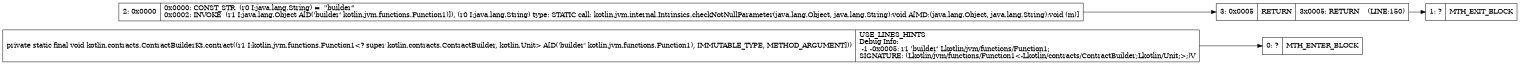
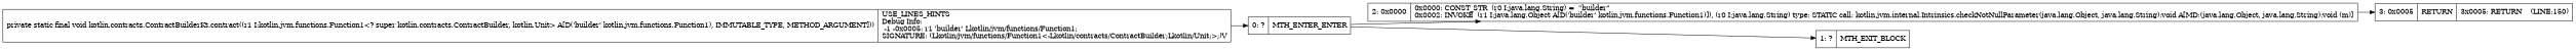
  digraph {
    rankdir=LR
    node [shape=record]
-   n1 [label="{0\:\ ?|MTH_ENTER_BLOCK\l}"]
+   n1 [label="{0\:\ ?|MTH_ENTER_ENTER\l}"]
    n2 [label="{2\:\ 0x0000|0x0000: CONST_STR  (r0 I:java.lang.String) =  \"builder\" \l0x0002: INVOKE  (r1 I:java.lang.Object A[D('builder' kotlin.jvm.functions.Function1)]), (r0 I:java.lang.String) type: STATIC call: kotlin.jvm.internal.Intrinsics.checkNotNullParameter(java.lang.Object, java.lang.String):void A[MD:(java.lang.Object, java.lang.String):void (m)]\l}"]
    n3 [label="{3\:\ 0x0005|RETURN\l|3x0005: RETURN    (LINE:150)\l}"]
    n4 [label="{1\:\ ?|MTH_EXIT_BLOCK\l}"]
    n5 [label="{private static final void kotlin.contracts.ContractBuilderKt.contract((r1 I:kotlin.jvm.functions.Function1\<? super kotlin.contracts.ContractBuilder, kotlin.Unit\> A[D('builder' kotlin.jvm.functions.Function1), IMMUTABLE_TYPE, METHOD_ARGUMENT]))  | USE_LINES_HINTS\lDebug Info:\l  \-1 \-0x0005: r1 'builder' Lkotlin\/jvm\/functions\/Function1;\lSIGNATURE: (Lkotlin\/jvm\/functions\/Function1\<\-Lkotlin\/contracts\/ContractBuilder;Lkotlin\/Unit;\>;)V\l}"]
+   n1 -> n2
    n2 -> n3
-   n3 -> n4
+   n1 -> n4
    n5 -> n1
  }
